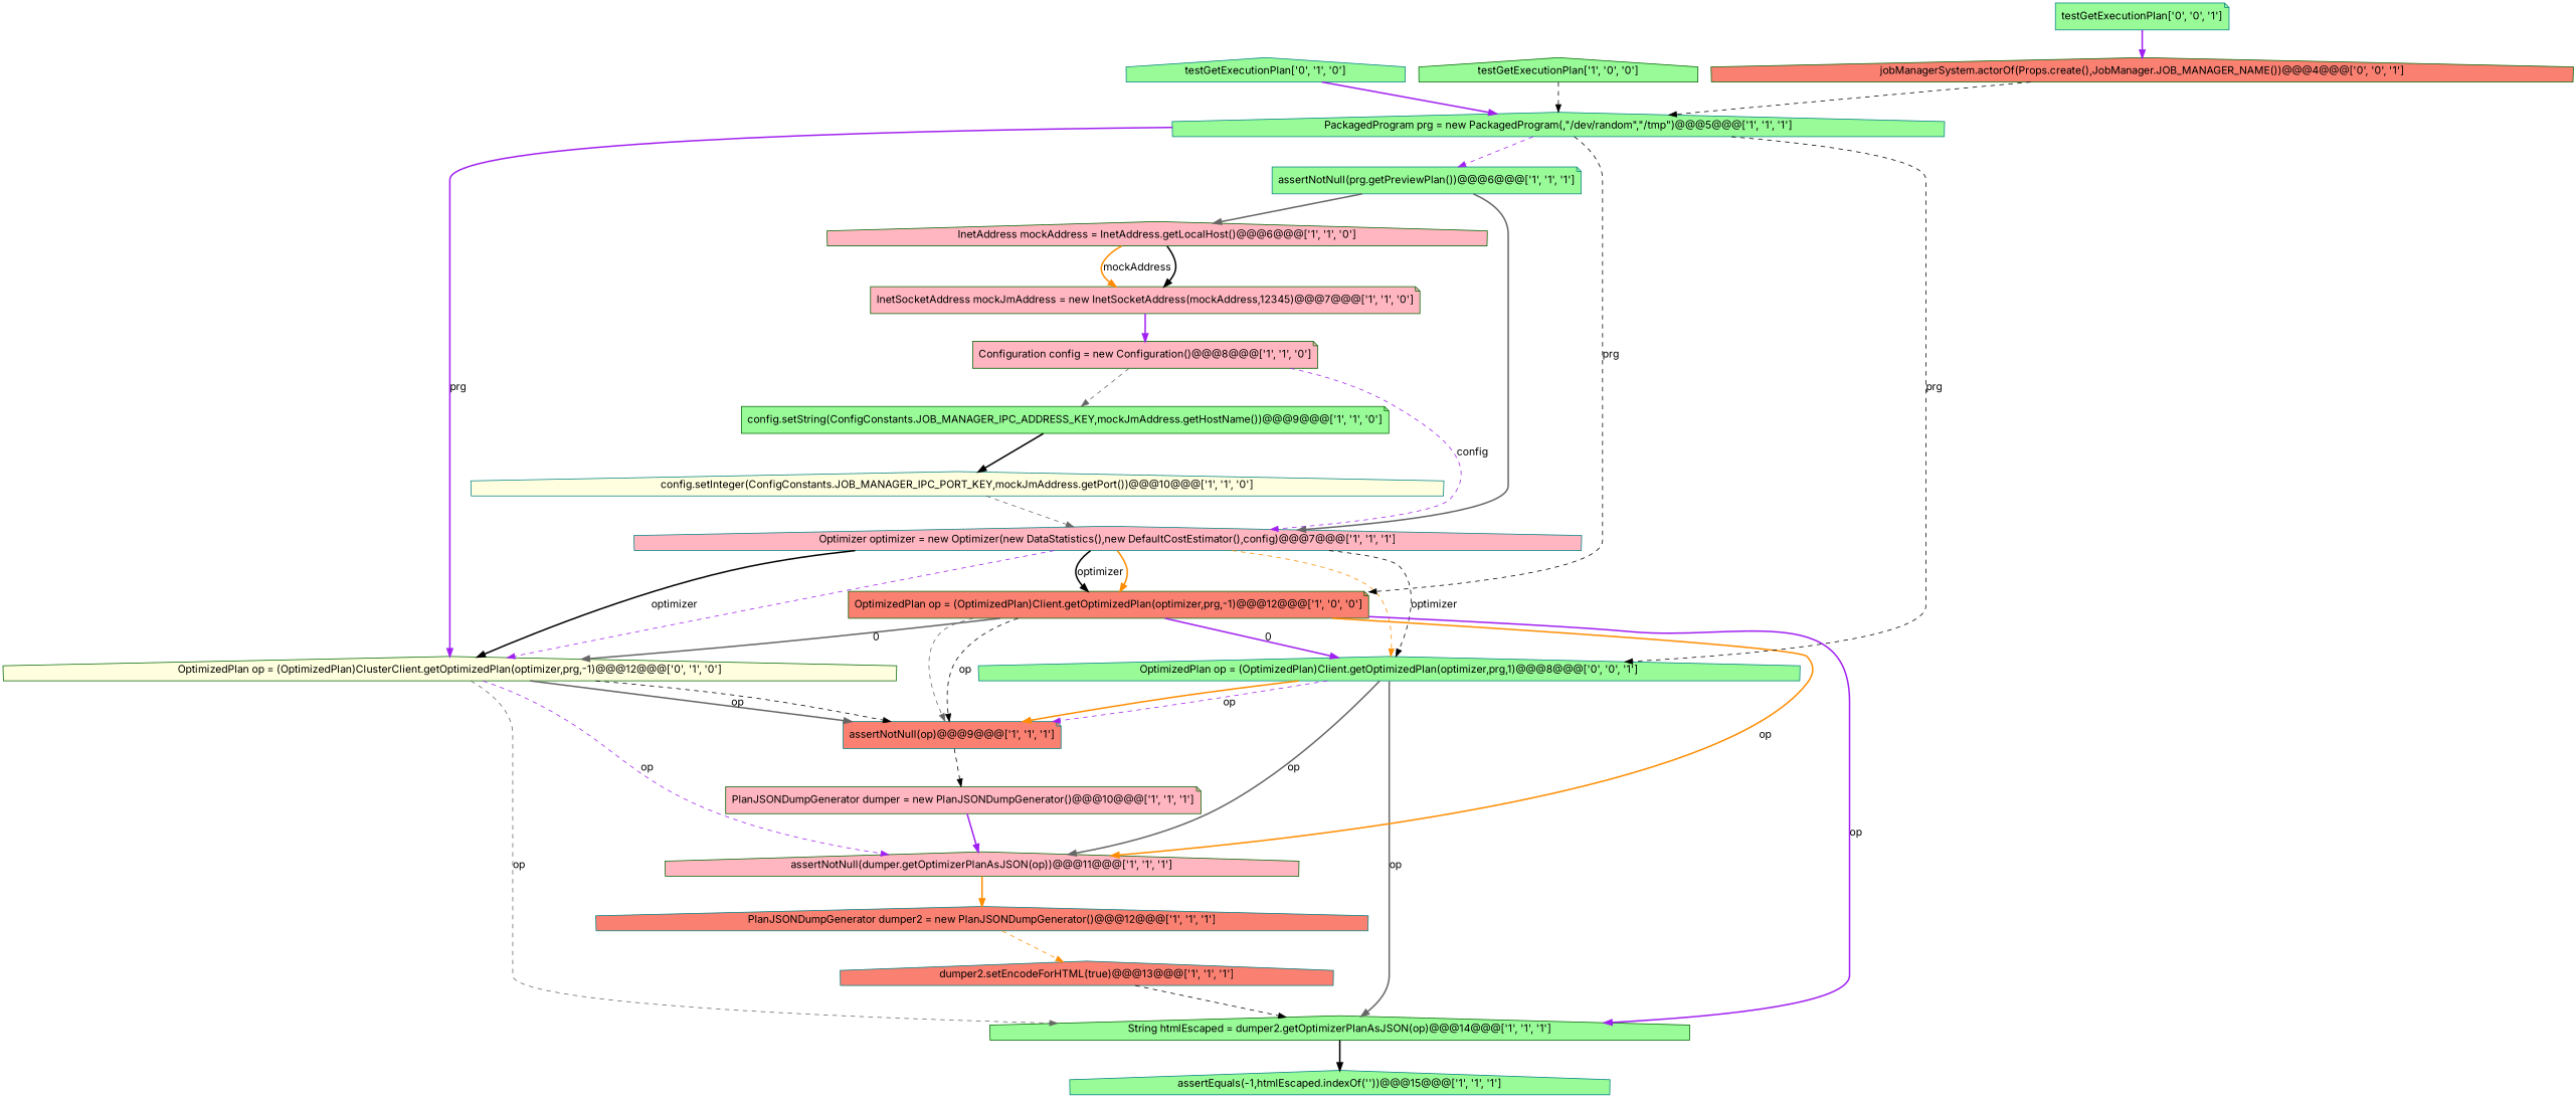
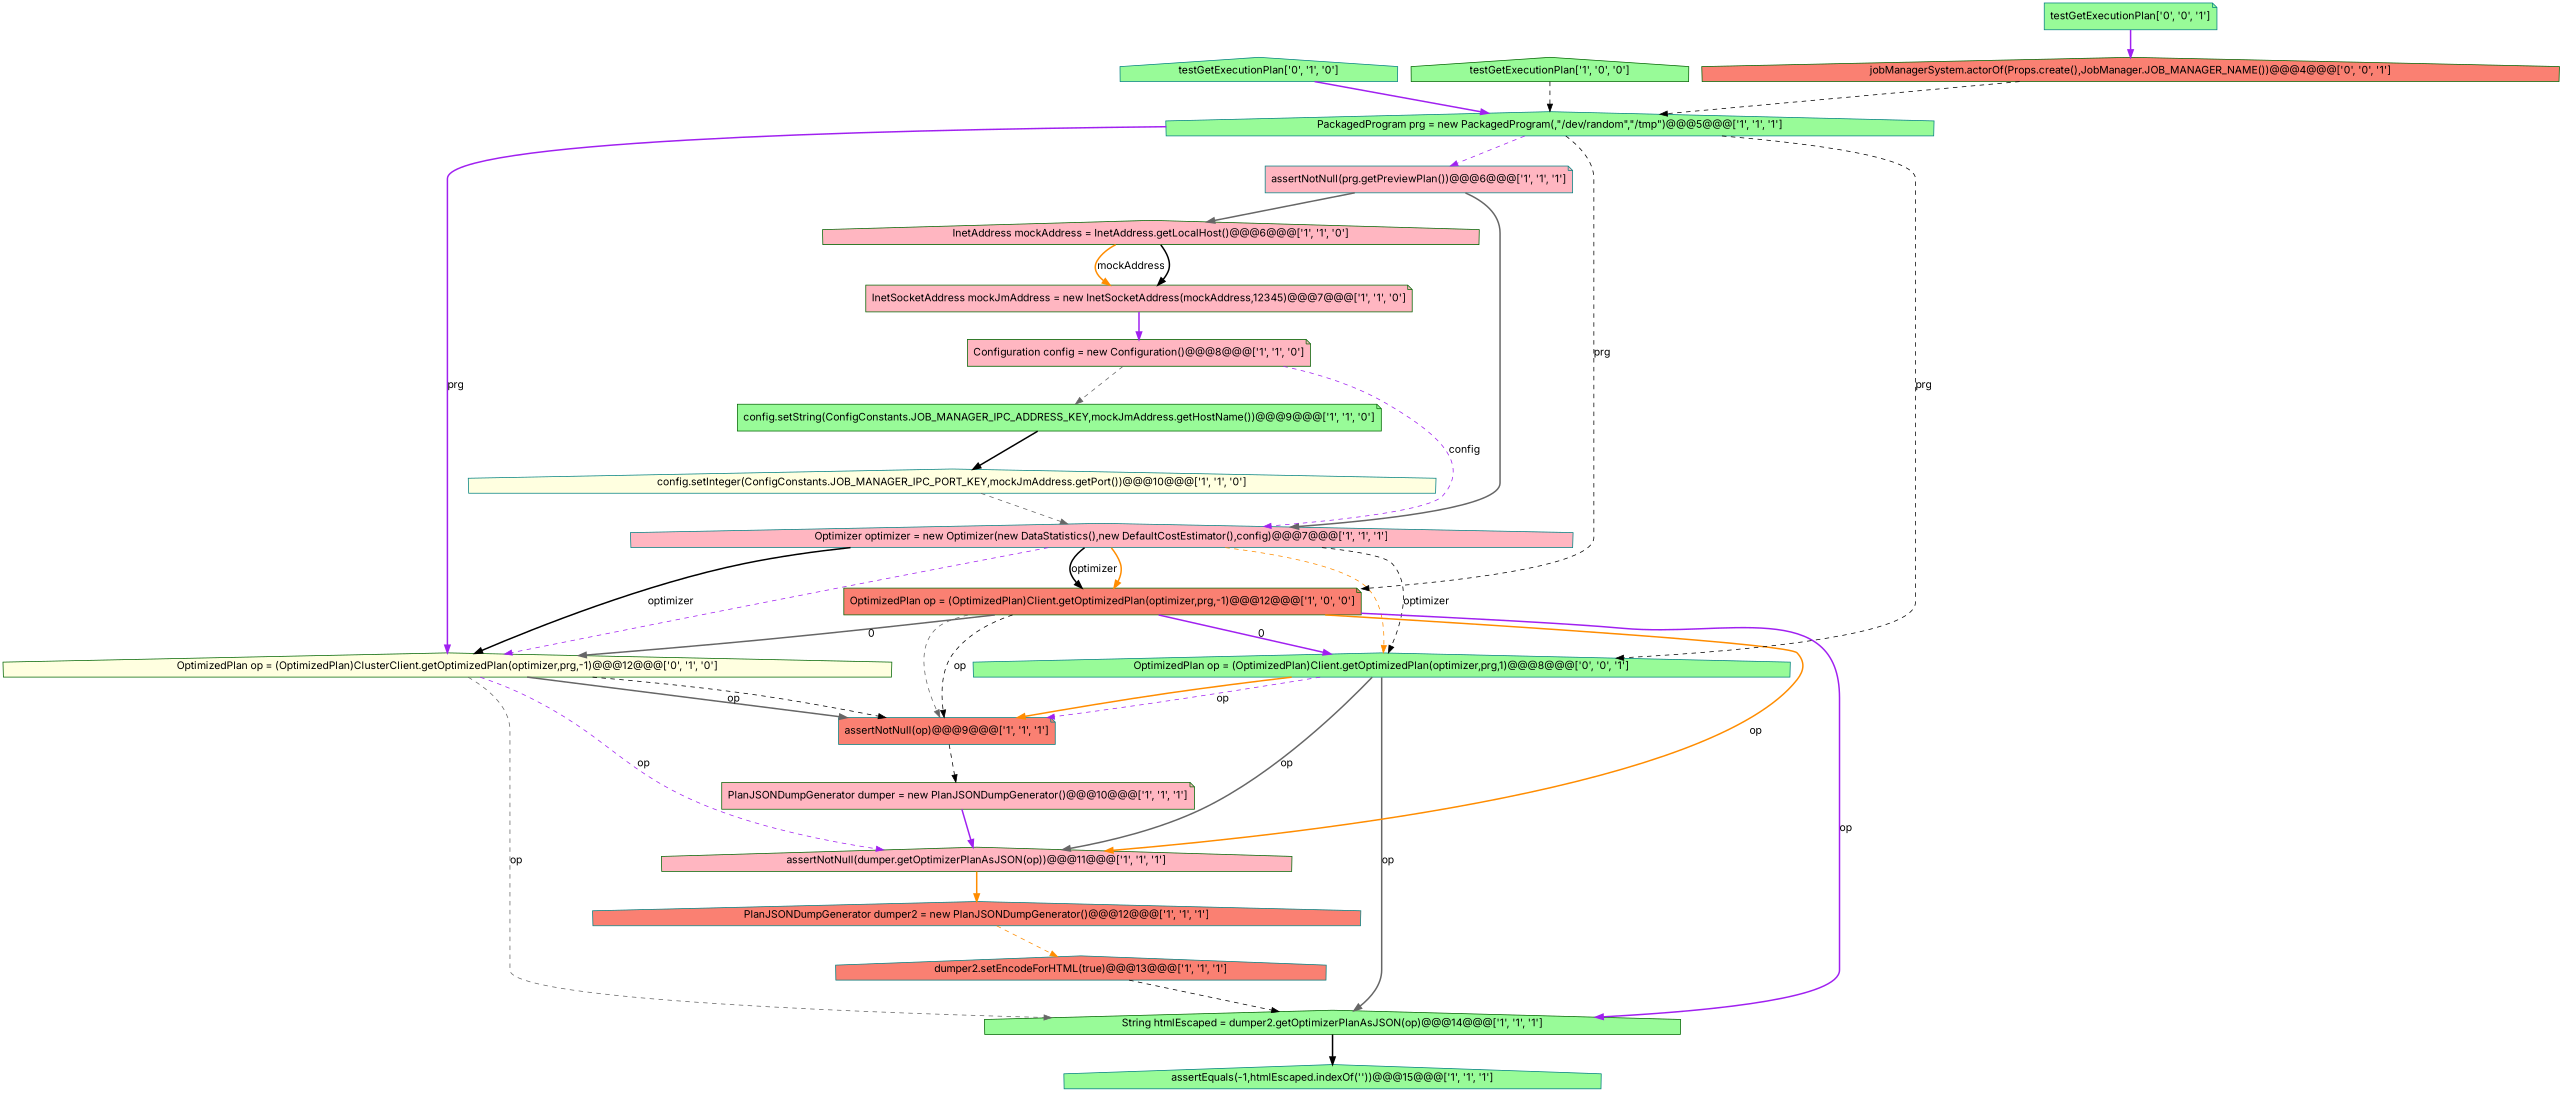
  digraph {
    fontname=Inter
    node [color=teal fillcolor=palegreen fontname=Inter shape=house style=filled]
    edge [color=black fontname=Inter style=bold]
-   n1 [label="assertNotNull(prg.getPreviewPlan())@@@6@@@['1', '1', '1']" shape=note]
+   n1 [fillcolor=lightpink label="assertNotNull(prg.getPreviewPlan())@@@6@@@['1', '1', '1']" shape=note]
    n2 [color=darkgreen fillcolor=lightpink label="InetAddress mockAddress = InetAddress.getLocalHost()@@@6@@@['1', '1', '0']"]
    n3 [fillcolor=lightpink label="Optimizer optimizer = new Optimizer(new DataStatistics(),new DefaultCostEstimator(),config)@@@7@@@['1', '1', '1']"]
    n4 [color=darkgreen fillcolor=lightpink label="InetSocketAddress mockJmAddress = new InetSocketAddress(mockAddress,12345)@@@7@@@['1', '1', '0']" shape=note]
    n5 [color=darkgreen fillcolor=lightyellow label="OptimizedPlan op = (OptimizedPlan)ClusterClient.getOptimizedPlan(optimizer,prg,-1)@@@12@@@['0', '1', '0']"]
    n6 [label="OptimizedPlan op = (OptimizedPlan)Client.getOptimizedPlan(optimizer,prg,1)@@@8@@@['0', '0', '1']"]
    n7 [color=darkgreen fillcolor=salmon label="OptimizedPlan op = (OptimizedPlan)Client.getOptimizedPlan(optimizer,prg,-1)@@@12@@@['1', '0', '0']" shape=note]
    n8 [fillcolor=salmon label="PlanJSONDumpGenerator dumper2 = new PlanJSONDumpGenerator()@@@12@@@['1', '1', '1']"]
    n9 [fillcolor=salmon label="dumper2.setEncodeForHTML(true)@@@13@@@['1', '1', '1']"]
    n10 [color=darkgreen label="String htmlEscaped = dumper2.getOptimizerPlanAsJSON(op)@@@14@@@['1', '1', '1']"]
    n11 [label="PackagedProgram prg = new PackagedProgram(,\"/dev/random\",\"/tmp\")@@@5@@@['1', '1', '1']"]
    n12 [fillcolor=salmon label="assertNotNull(op)@@@9@@@['1', '1', '1']" shape=note]
    n13 [color=darkgreen fillcolor=lightpink label="assertNotNull(dumper.getOptimizerPlanAsJSON(op))@@@11@@@['1', '1', '1']"]
    n14 [label="assertEquals(-1,htmlEscaped.indexOf('\'))@@@15@@@['1', '1', '1']"]
    n15 [color=darkgreen fillcolor=lightpink label="PlanJSONDumpGenerator dumper = new PlanJSONDumpGenerator()@@@10@@@['1', '1', '1']" shape=note]
    n16 [color=darkgreen fillcolor=lightpink label="Configuration config = new Configuration()@@@8@@@['1', '1', '0']" shape=note]
    n17 [label="testGetExecutionPlan['0', '1', '0']"]
    n18 [color=darkgreen label="config.setString(ConfigConstants.JOB_MANAGER_IPC_ADDRESS_KEY,mockJmAddress.getHostName())@@@9@@@['1', '1', '0']" shape=note]
    n19 [fillcolor=lightyellow label="config.setInteger(ConfigConstants.JOB_MANAGER_IPC_PORT_KEY,mockJmAddress.getPort())@@@10@@@['1', '1', '0']"]
    n20 [color=darkgreen label="testGetExecutionPlan['1', '0', '0']"]
    n21 [label="testGetExecutionPlan['0', '0', '1']" shape=note]
    n22 [color=darkgreen fillcolor=salmon label="jobManagerSystem.actorOf(Props.create(),JobManager.JOB_MANAGER_NAME())@@@4@@@['0', '0', '1']"]
    n1 -> n2 [color=gray40]
    n1 -> n3 [color=gray40]
    n2 -> n4
    n2 -> n4 [color=darkorange label=mockAddress]
    n3 -> n5 [label=optimizer]
    n3 -> n5 [color=purple style=dashed]
    n3 -> n6 [label=optimizer style=dashed]
    n3 -> n6 [color=darkorange style=dashed]
    n3 -> n7 [color=darkorange]
    n3 -> n7 [label=optimizer]
    n4 -> n16 [color=purple]
    n5 -> n10 [color=gray40 label=op style=dashed]
    n5 -> n12 [color=gray40 label=op]
    n5 -> n12 [style=dashed]
    n5 -> n13 [color=purple label=op style=dashed]
    n6 -> n10 [color=gray40 label=op]
    n6 -> n12 [color=darkorange]
    n6 -> n12 [color=purple label=op style=dashed]
    n6 -> n13 [color=gray40 label=op]
    n7 -> n5 [color=gray40 label=0]
    n7 -> n6 [color=purple label=0]
    n7 -> n10 [color=purple label=op]
    n7 -> n12 [color=gray40 style=dashed]
    n7 -> n12 [label=op style=dashed]
    n7 -> n13 [color=darkorange label=op]
    n8 -> n9 [color=darkorange style=dashed]
    n9 -> n10 [style=dashed]
    n10 -> n14
    n11 -> n1 [color=purple style=dashed]
    n11 -> n5 [color=purple label=prg]
    n11 -> n6 [label=prg style=dashed]
    n11 -> n7 [label=prg style=dashed]
    n12 -> n15 [style=dashed]
    n13 -> n8 [color=darkorange]
    n15 -> n13 [color=purple]
    n16 -> n3 [color=purple label=config style=dashed]
    n16 -> n18 [color=gray40 style=dashed]
    n17 -> n11 [color=purple]
    n18 -> n19
    n19 -> n3 [color=gray40 style=dashed]
    n20 -> n11 [style=dashed]
    n21 -> n22 [color=purple]
    n22 -> n11 [style=dashed]
  }
